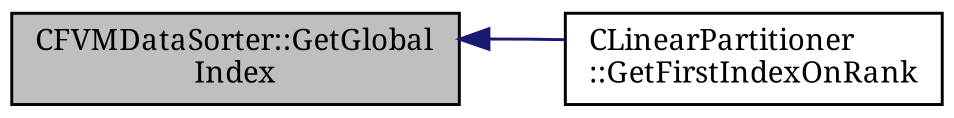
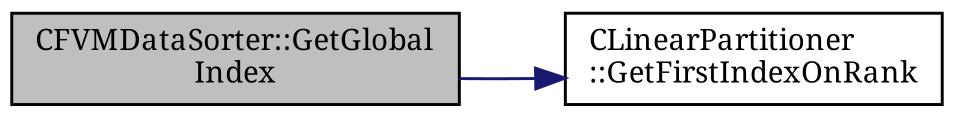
  digraph {
    rankdir=LR
    fontname="Noto Serif"
    node [color=black fontname="Noto Serif" fontsize=10 shape=record style=filled]
    n1 [fillcolor=grey75 fontcolor=black height=0.2 label="CFVMDataSorter::GetGlobal\lIndex" width=0.4]
    n2 [fillcolor=white height=0.2 label="CLinearPartitioner\l::GetFirstIndexOnRank" width=0.4]
-   n2 -> n1 [color=midnightblue fontname="Noto Serif" fontsize=10 labelfontname=Helvetica labelfontsize=10 style=solid]
+   n1 -> n2 [color=midnightblue fontname="Noto Serif" fontsize=10 labelfontname=Helvetica labelfontsize=10 style=solid]
  }
